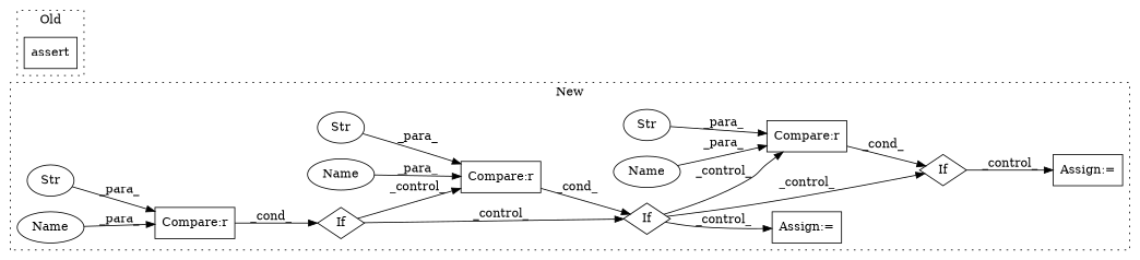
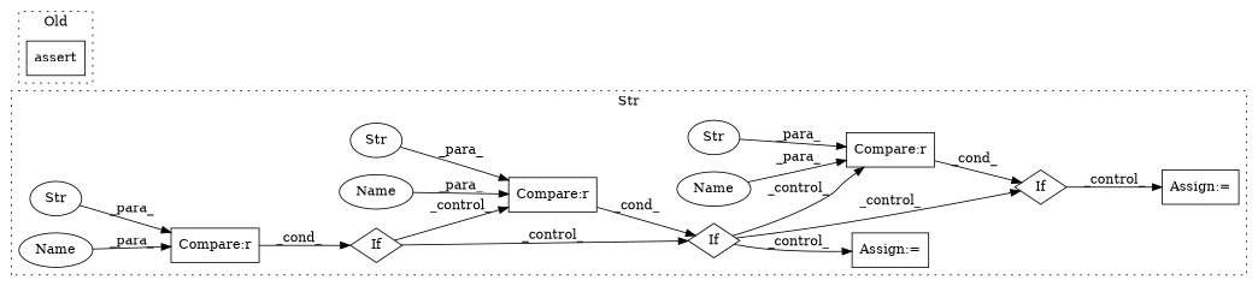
  digraph {
    rankdir=LR
    node [a=96 l=3 s=2835 shape=box]
    n1 [l="3,14" label=If s="2813,2852" shape=diamond]
    n2 [a=40 l=17 label="Compare:r"]
    n3 [a=68 label="Assign:=" s=2980]
    n4 [a=68 label="Assign:=" s=3103]
    n5 [a=66 label=Str s=2849 shape=ellipse]
    n6 [l="0,14" label=If s="3035,3073" shape=diamond]
    n7 [a=40 l=19 label="Compare:r" s=3054]
    n8 [a=66 l=5 label=Str s=3068 shape=ellipse]
    n9 [l="0,14" label=If s="2913,2950" shape=diamond]
    n10 [a=40 l=18 label="Compare:r" s=2932]
    n11 [a=66 l=4 label=Str s=2946 shape=ellipse]
    n12 [a=87 l=10 label=Name s=3054 shape=ellipse]
    n13 [a=87 l=10 label=Name s=2932 shape=ellipse]
    n14 [a=87 l=10 label=Name shape=ellipse]
    n15 [a=65 l=7 label=assert s=2848]
    subgraph cluster_1 {
-     label=New
+     label=Str
      style=dotted
      n1
      n2
      n3
      n4
      n5
      n6
      n7
      n8
      n9
      n10
      n11
      n12
      n13
      n14
    }
    subgraph cluster_2 {
      label=Old
      style=dotted
      n15
    }
    n1 -> n9 [label=_control_]
    n1 -> n10 [label=_control_]
    n2 -> n1 [label=_cond_]
    n5 -> n2 [label=_para_]
    n6 -> n4 [label=_control_]
    n7 -> n6 [label=_cond_]
    n8 -> n7 [label=_para_]
    n9 -> n3 [label=_control_]
    n9 -> n6 [label=_control_]
    n9 -> n7 [label=_control_]
    n10 -> n9 [label=_cond_]
    n11 -> n10 [label=_para_]
    n12 -> n7 [label=_para_]
    n13 -> n10 [label=_para_]
    n14 -> n2 [label=_para_]
  }
